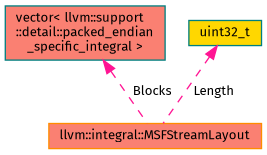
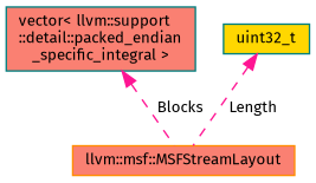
  digraph {
    fontname="Fira Sans"
    node [color=teal fillcolor=salmon fontname="Fira Sans" fontsize=10 shape=record style=filled]
    edge [color=deeppink dir=back fontname="Fira Sans" fontsize=10 labelfontname=Helvetica labelfontsize=10 style=dashed]
-   n1 [color=darkorange fontcolor=black height=0.2 label="llvm::integral::MSFStreamLayout" width=0.4]
+   n1 [color=darkorange fontcolor=black height=0.2 label="llvm::msf::MSFStreamLayout" width=0.4]
    n2 [height=0.2 label="vector\< llvm::support\l::detail::packed_endian\l_specific_integral \>" width=0.4]
    n3 [height=0.2 label=uint32_t width=0.4 fillcolor=gold]
    n2 -> n1 [label=" Blocks"]
    n3 -> n1 [label=" Length"]
  }
